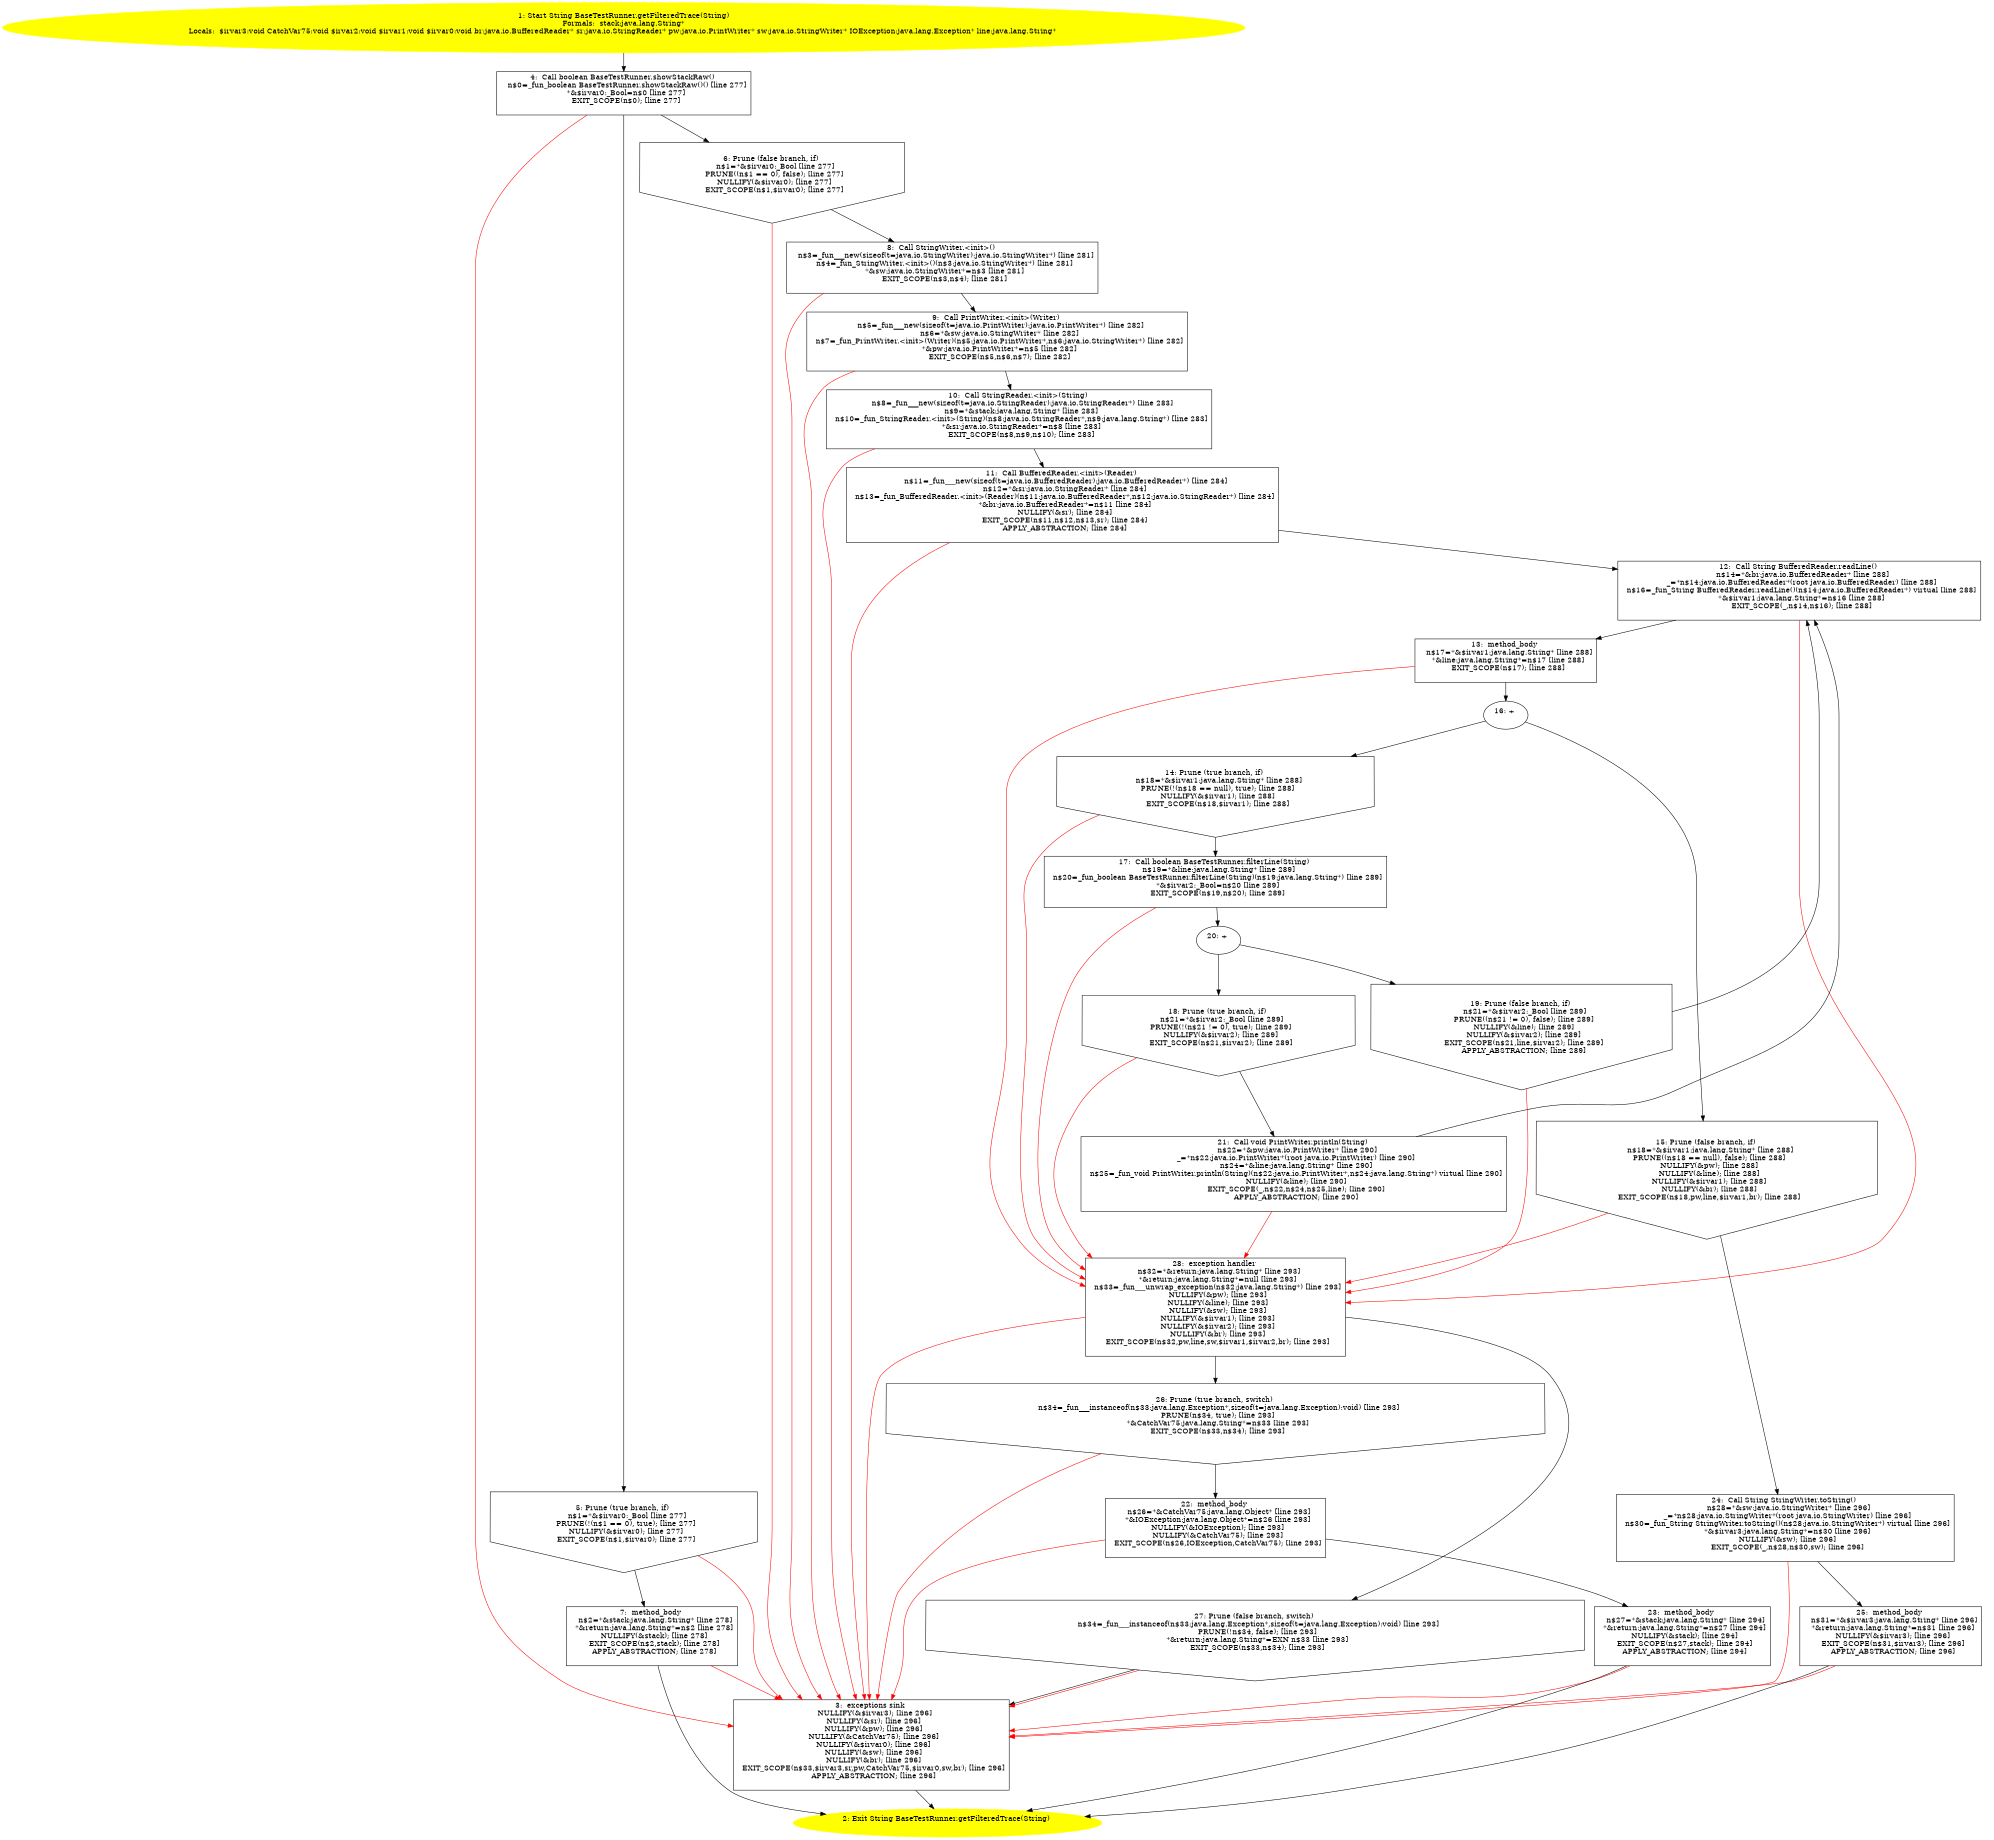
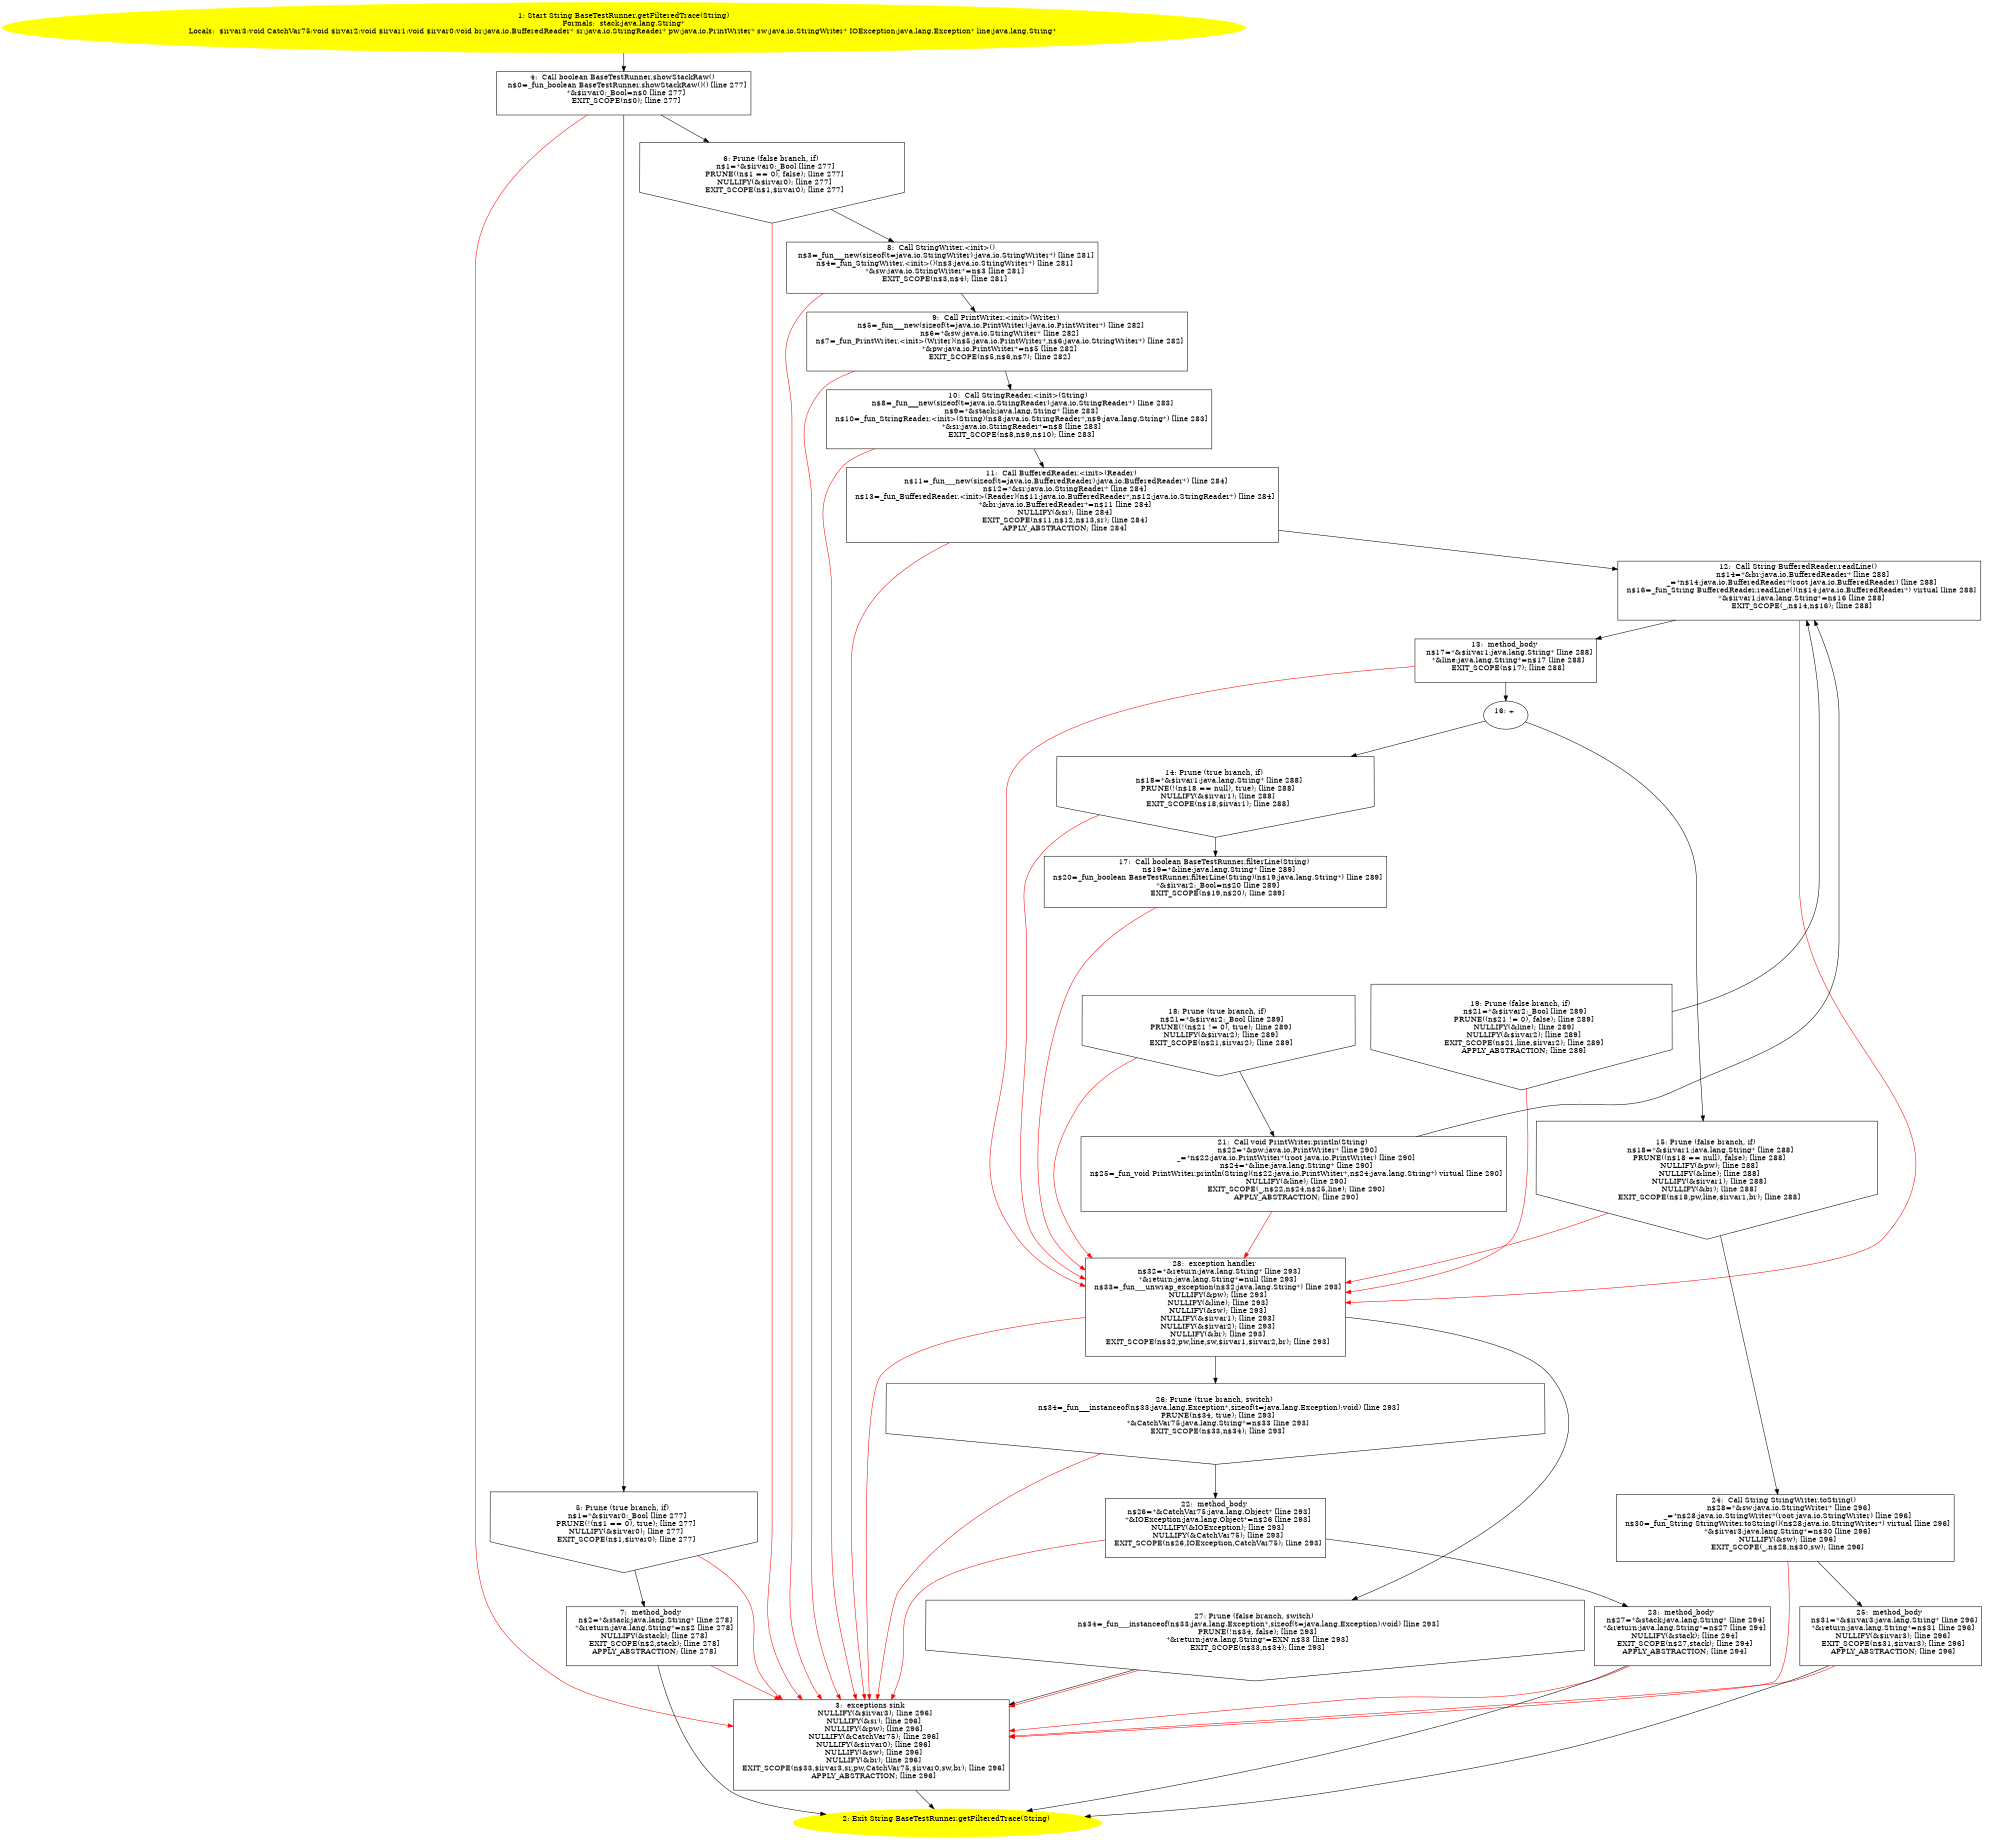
  digraph {
    node [shape=box]
    n1 [color=yellow label="1: Start String BaseTestRunner.getFilteredTrace(String)\nFormals:  stack:java.lang.String*\nLocals:  $irvar3:void CatchVar75:void $irvar2:void $irvar1:void $irvar0:void br:java.io.BufferedReader* sr:java.io.StringReader* pw:java.io.PrintWriter* sw:java.io.StringWriter* IOException:java.lang.Exception* line:java.lang.String* \n  " style=filled shape=""]
    n2 [label="4:  Call boolean BaseTestRunner.showStackRaw() \n   n$0=_fun_boolean BaseTestRunner.showStackRaw()() [line 277]\n  *&$irvar0:_Bool=n$0 [line 277]\n  EXIT_SCOPE(n$0); [line 277]\n "]
    n3 [label="3:  exceptions sink \n   NULLIFY(&$irvar3); [line 296]\n  NULLIFY(&sr); [line 296]\n  NULLIFY(&pw); [line 296]\n  NULLIFY(&CatchVar75); [line 296]\n  NULLIFY(&$irvar0); [line 296]\n  NULLIFY(&sw); [line 296]\n  NULLIFY(&br); [line 296]\n  EXIT_SCOPE(n$33,$irvar3,sr,pw,CatchVar75,$irvar0,sw,br); [line 296]\n  APPLY_ABSTRACTION; [line 296]\n "]
    n4 [label="5: Prune (true branch, if) \n   n$1=*&$irvar0:_Bool [line 277]\n  PRUNE(!(n$1 == 0), true); [line 277]\n  NULLIFY(&$irvar0); [line 277]\n  EXIT_SCOPE(n$1,$irvar0); [line 277]\n " shape=invhouse]
    n5 [label="6: Prune (false branch, if) \n   n$1=*&$irvar0:_Bool [line 277]\n  PRUNE((n$1 == 0), false); [line 277]\n  NULLIFY(&$irvar0); [line 277]\n  EXIT_SCOPE(n$1,$irvar0); [line 277]\n " shape=invhouse]
    n6 [color=yellow label="2: Exit String BaseTestRunner.getFilteredTrace(String) \n  " style=filled shape=""]
    n7 [label="7:  method_body \n   n$2=*&stack:java.lang.String* [line 278]\n  *&return:java.lang.String*=n$2 [line 278]\n  NULLIFY(&stack); [line 278]\n  EXIT_SCOPE(n$2,stack); [line 278]\n  APPLY_ABSTRACTION; [line 278]\n "]
    n8 [label="8:  Call StringWriter.<init>() \n   n$3=_fun___new(sizeof(t=java.io.StringWriter):java.io.StringWriter*) [line 281]\n  n$4=_fun_StringWriter.<init>()(n$3:java.io.StringWriter*) [line 281]\n  *&sw:java.io.StringWriter*=n$3 [line 281]\n  EXIT_SCOPE(n$3,n$4); [line 281]\n "]
    n9 [label="9:  Call PrintWriter.<init>(Writer) \n   n$5=_fun___new(sizeof(t=java.io.PrintWriter):java.io.PrintWriter*) [line 282]\n  n$6=*&sw:java.io.StringWriter* [line 282]\n  n$7=_fun_PrintWriter.<init>(Writer)(n$5:java.io.PrintWriter*,n$6:java.io.StringWriter*) [line 282]\n  *&pw:java.io.PrintWriter*=n$5 [line 282]\n  EXIT_SCOPE(n$5,n$6,n$7); [line 282]\n "]
    n10 [label="10:  Call StringReader.<init>(String) \n   n$8=_fun___new(sizeof(t=java.io.StringReader):java.io.StringReader*) [line 283]\n  n$9=*&stack:java.lang.String* [line 283]\n  n$10=_fun_StringReader.<init>(String)(n$8:java.io.StringReader*,n$9:java.lang.String*) [line 283]\n  *&sr:java.io.StringReader*=n$8 [line 283]\n  EXIT_SCOPE(n$8,n$9,n$10); [line 283]\n "]
    n11 [label="11:  Call BufferedReader.<init>(Reader) \n   n$11=_fun___new(sizeof(t=java.io.BufferedReader):java.io.BufferedReader*) [line 284]\n  n$12=*&sr:java.io.StringReader* [line 284]\n  n$13=_fun_BufferedReader.<init>(Reader)(n$11:java.io.BufferedReader*,n$12:java.io.StringReader*) [line 284]\n  *&br:java.io.BufferedReader*=n$11 [line 284]\n  NULLIFY(&sr); [line 284]\n  EXIT_SCOPE(n$11,n$12,n$13,sr); [line 284]\n  APPLY_ABSTRACTION; [line 284]\n "]
    n12 [label="12:  Call String BufferedReader.readLine() \n   n$14=*&br:java.io.BufferedReader* [line 288]\n  _=*n$14:java.io.BufferedReader*(root java.io.BufferedReader) [line 288]\n  n$16=_fun_String BufferedReader.readLine()(n$14:java.io.BufferedReader*) virtual [line 288]\n  *&$irvar1:java.lang.String*=n$16 [line 288]\n  EXIT_SCOPE(_,n$14,n$16); [line 288]\n "]
    n13 [label="13:  method_body \n   n$17=*&$irvar1:java.lang.String* [line 288]\n  *&line:java.lang.String*=n$17 [line 288]\n  EXIT_SCOPE(n$17); [line 288]\n "]
    n14 [label="28:  exception handler \n   n$32=*&return:java.lang.String* [line 293]\n  *&return:java.lang.String*=null [line 293]\n  n$33=_fun___unwrap_exception(n$32:java.lang.String*) [line 293]\n  NULLIFY(&pw); [line 293]\n  NULLIFY(&line); [line 293]\n  NULLIFY(&sw); [line 293]\n  NULLIFY(&$irvar1); [line 293]\n  NULLIFY(&$irvar2); [line 293]\n  NULLIFY(&br); [line 293]\n  EXIT_SCOPE(n$32,pw,line,sw,$irvar1,$irvar2,br); [line 293]\n "]
    n15 [label="16: + \n  " shape=""]
    n16 [label="26: Prune (true branch, switch) \n   n$34=_fun___instanceof(n$33:java.lang.Exception*,sizeof(t=java.lang.Exception):void) [line 293]\n  PRUNE(n$34, true); [line 293]\n  *&CatchVar75:java.lang.String*=n$33 [line 293]\n  EXIT_SCOPE(n$33,n$34); [line 293]\n " shape=invhouse]
    n17 [label="27: Prune (false branch, switch) \n   n$34=_fun___instanceof(n$33:java.lang.Exception*,sizeof(t=java.lang.Exception):void) [line 293]\n  PRUNE(!n$34, false); [line 293]\n  *&return:java.lang.String*=EXN n$33 [line 293]\n  EXIT_SCOPE(n$33,n$34); [line 293]\n " shape=invhouse]
    n18 [label="14: Prune (true branch, if) \n   n$18=*&$irvar1:java.lang.String* [line 288]\n  PRUNE(!(n$18 == null), true); [line 288]\n  NULLIFY(&$irvar1); [line 288]\n  EXIT_SCOPE(n$18,$irvar1); [line 288]\n " shape=invhouse]
    n19 [label="15: Prune (false branch, if) \n   n$18=*&$irvar1:java.lang.String* [line 288]\n  PRUNE((n$18 == null), false); [line 288]\n  NULLIFY(&pw); [line 288]\n  NULLIFY(&line); [line 288]\n  NULLIFY(&$irvar1); [line 288]\n  NULLIFY(&br); [line 288]\n  EXIT_SCOPE(n$18,pw,line,$irvar1,br); [line 288]\n " shape=invhouse]
    n20 [label="17:  Call boolean BaseTestRunner.filterLine(String) \n   n$19=*&line:java.lang.String* [line 289]\n  n$20=_fun_boolean BaseTestRunner.filterLine(String)(n$19:java.lang.String*) [line 289]\n  *&$irvar2:_Bool=n$20 [line 289]\n  EXIT_SCOPE(n$19,n$20); [line 289]\n "]
-   n21 [label="20: + \n  " shape=""]
    n22 [label="24:  Call String StringWriter.toString() \n   n$28=*&sw:java.io.StringWriter* [line 296]\n  _=*n$28:java.io.StringWriter*(root java.io.StringWriter) [line 296]\n  n$30=_fun_String StringWriter.toString()(n$28:java.io.StringWriter*) virtual [line 296]\n  *&$irvar3:java.lang.String*=n$30 [line 296]\n  NULLIFY(&sw); [line 296]\n  EXIT_SCOPE(_,n$28,n$30,sw); [line 296]\n "]
    n23 [label="25:  method_body \n   n$31=*&$irvar3:java.lang.String* [line 296]\n  *&return:java.lang.String*=n$31 [line 296]\n  NULLIFY(&$irvar3); [line 296]\n  EXIT_SCOPE(n$31,$irvar3); [line 296]\n  APPLY_ABSTRACTION; [line 296]\n "]
    n24 [label="18: Prune (true branch, if) \n   n$21=*&$irvar2:_Bool [line 289]\n  PRUNE(!(n$21 != 0), true); [line 289]\n  NULLIFY(&$irvar2); [line 289]\n  EXIT_SCOPE(n$21,$irvar2); [line 289]\n " shape=invhouse]
    n25 [label="19: Prune (false branch, if) \n   n$21=*&$irvar2:_Bool [line 289]\n  PRUNE((n$21 != 0), false); [line 289]\n  NULLIFY(&line); [line 289]\n  NULLIFY(&$irvar2); [line 289]\n  EXIT_SCOPE(n$21,line,$irvar2); [line 289]\n  APPLY_ABSTRACTION; [line 289]\n " shape=invhouse]
    n26 [label="21:  Call void PrintWriter.println(String) \n   n$22=*&pw:java.io.PrintWriter* [line 290]\n  _=*n$22:java.io.PrintWriter*(root java.io.PrintWriter) [line 290]\n  n$24=*&line:java.lang.String* [line 290]\n  n$25=_fun_void PrintWriter.println(String)(n$22:java.io.PrintWriter*,n$24:java.lang.String*) virtual [line 290]\n  NULLIFY(&line); [line 290]\n  EXIT_SCOPE(_,n$22,n$24,n$25,line); [line 290]\n  APPLY_ABSTRACTION; [line 290]\n "]
    n27 [label="22:  method_body \n   n$26=*&CatchVar75:java.lang.Object* [line 293]\n  *&IOException:java.lang.Object*=n$26 [line 293]\n  NULLIFY(&IOException); [line 293]\n  NULLIFY(&CatchVar75); [line 293]\n  EXIT_SCOPE(n$26,IOException,CatchVar75); [line 293]\n "]
    n28 [label="23:  method_body \n   n$27=*&stack:java.lang.String* [line 294]\n  *&return:java.lang.String*=n$27 [line 294]\n  NULLIFY(&stack); [line 294]\n  EXIT_SCOPE(n$27,stack); [line 294]\n  APPLY_ABSTRACTION; [line 294]\n "]
    n1 -> n2
    n2 -> n3 [color=red]
    n2 -> n4
    n2 -> n5
    n3 -> n6
    n4 -> n3 [color=red]
    n4 -> n7
    n5 -> n3 [color=red]
    n5 -> n8
    n7 -> n3 [color=red]
    n7 -> n6
    n8 -> n3 [color=red]
    n8 -> n9
    n9 -> n3 [color=red]
    n9 -> n10
    n10 -> n3 [color=red]
    n10 -> n11
    n11 -> n3 [color=red]
    n11 -> n12
    n12 -> n13
    n12 -> n14 [color=red]
    n13 -> n14 [color=red]
    n13 -> n15
    n14 -> n3 [color=red]
    n14 -> n16
    n14 -> n17
    n15 -> n18
    n15 -> n19
    n16 -> n3 [color=red]
    n16 -> n27
    n17 -> n3
    n17 -> n3 [color=red]
    n18 -> n14 [color=red]
    n18 -> n20
    n19 -> n14 [color=red]
    n19 -> n22
    n20 -> n14 [color=red]
-   n20 -> n21
-   n21 -> n24
-   n21 -> n25
    n22 -> n3 [color=red]
    n22 -> n23
    n23 -> n3 [color=red]
    n23 -> n6
    n24 -> n14 [color=red]
    n24 -> n26
    n25 -> n12
    n25 -> n14 [color=red]
    n26 -> n12
    n26 -> n14 [color=red]
    n27 -> n3 [color=red]
    n27 -> n28
    n28 -> n3 [color=red]
    n28 -> n6
  }
